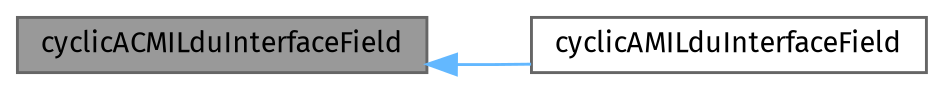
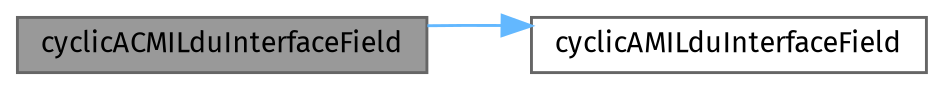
  digraph {
    rankdir=LR
    fontname="Fira Sans"
    node [color=gray40 fontname="Fira Sans" fontsize=10 shape=box style=filled]
    n1 [fillcolor=grey60 fontcolor=black height=0.2 label=cyclicACMILduInterfaceField width=0.4]
    n2 [fillcolor=white height=0.2 label=cyclicAMILduInterfaceField width=0.4]
-   n1 -> n2 [color=steelblue1 dir=back fontname="Fira Sans" fontsize=10 labelfontname=Helvetica labelfontsize=10 style=solid]
+   n2 -> n1 [color=steelblue1 dir=back fontname="Fira Sans" fontsize=10 labelfontname=Helvetica labelfontsize=10 style=solid]
  }
